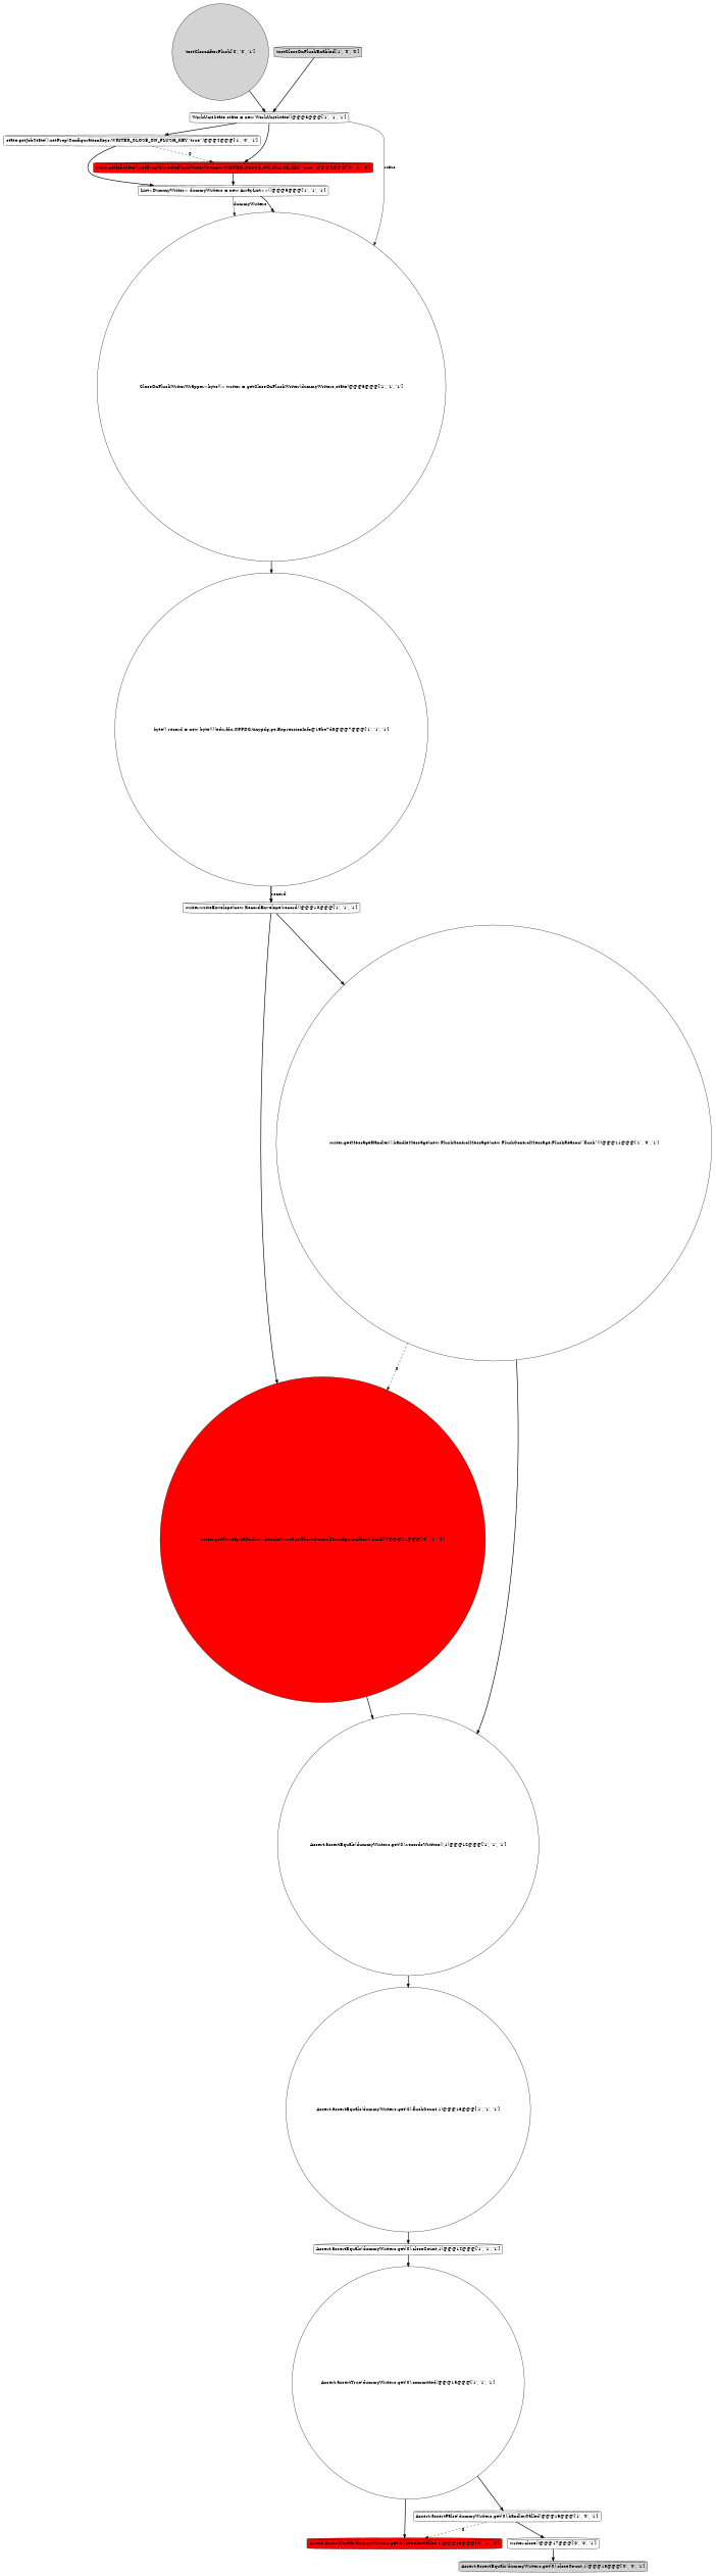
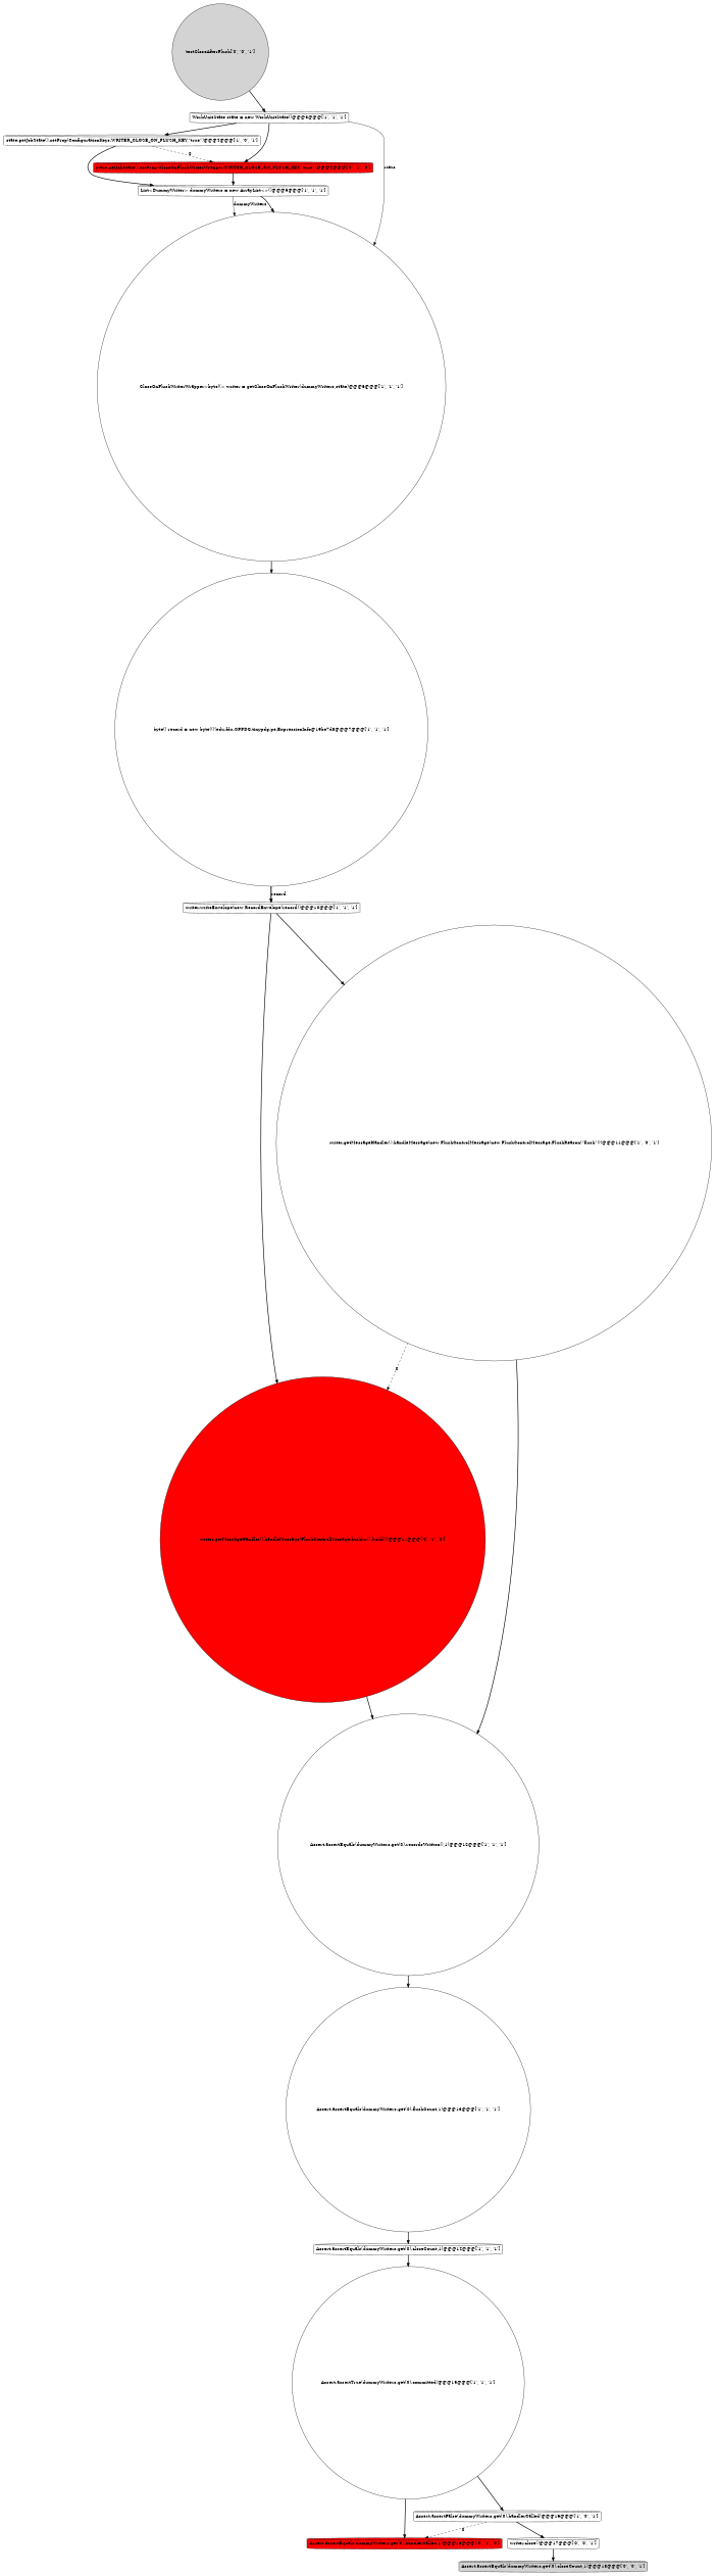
  digraph {
    node [fillcolor=white shape=cylinder style=filled]
    edge [style=bold]
    n1 [label="Assert.assertEquals(dummyWriters.get(0).closeCount,1)@@@14@@@['1', '1', '1']"]
    n2 [label="Assert.assertTrue(dummyWriters.get(0).committed)@@@15@@@['1', '1', '1']" shape=circle]
    n3 [fillcolor=red label="Assert.assertEquals(dummyWriters.get(0).handlerCalled,1)@@@16@@@['0', '1', '0']"]
    n4 [label="Assert.assertFalse(dummyWriters.get(0).handlerCalled)@@@16@@@['1', '0', '1']"]
    n5 [fillcolor=red label="writer.getMessageHandler().handleMessage(FlushControlMessage.builder().build())@@@11@@@['0', '1', '0']" shape=circle]
    n6 [label="Assert.assertEquals(dummyWriters.get(0).recordsWritten(),1)@@@12@@@['1', '1', '1']" shape=circle]
    n7 [label="Assert.assertEquals(dummyWriters.get(0).flushCount,1)@@@13@@@['1', '1', '1']" shape=circle]
    n8 [label="writer.close()@@@17@@@['0', '0', '1']"]
    n9 [fillcolor=lightgray label="Assert.assertEquals(dummyWriters.get(0).closeCount,1)@@@18@@@['0', '0', '1']"]
    n10 [label="state.getJobState().setProp(ConfigurationKeys.WRITER_CLOSE_ON_FLUSH_KEY,\"true\")@@@4@@@['1', '0', '1']"]
    n11 [label="List<DummyWriter> dummyWriters = new ArrayList<>()@@@5@@@['1', '1', '1']"]
    n12 [fillcolor=red label="state.getJobState().setProp(CloseOnFlushWriterWrapper.WRITER_CLOSE_ON_FLUSH_KEY,\"true\")@@@4@@@['0', '1', '0']"]
    n13 [label="CloseOnFlushWriterWrapper<byte((> writer = getCloseOnFlushWriter(dummyWriters,state)@@@6@@@['1', '1', '1']" shape=circle]
    n14 [label="WorkUnitState state = new WorkUnitState()@@@3@@@['1', '1', '1']"]
    n15 [label="byte(( record = new byte((((edu.fdu.CPPDG.tinypdg.pe.ExpressionInfo@19be7d8@@@7@@@['1', '1', '1']" shape=circle]
    n16 [label="writer.writeEnvelope(new RecordEnvelope(record))@@@10@@@['1', '1', '1']"]
    n17 [label="writer.getMessageHandler().handleMessage(new FlushControlMessage(new FlushControlMessage.FlushReason(\"flush\")))@@@11@@@['1', '0', '1']" shape=circle]
    n18 [fillcolor=lightgray label="testCloseAfterFlush['0', '0', '1']" shape=circle]
-   n19 [fillcolor=lightgray label="testCloseOnFlushEnabled['1', '0', '0']"]
    n1 -> n2
    n2 -> n3
    n2 -> n4
    n4 -> n3 [label=0 style=dashed]
    n4 -> n8
    n5 -> n6
    n6 -> n7
    n7 -> n1
    n8 -> n9
    n10 -> n11
    n10 -> n12 [label=0 style=dashed]
    n11 -> n13 [label=dummyWriters style=solid]
    n11 -> n13
    n12 -> n11
    n13 -> n15
    n14 -> n10
    n14 -> n12
    n14 -> n13 [label=state style=solid]
    n15 -> n16
    n15 -> n16 [label=record style=solid]
    n16 -> n5
    n16 -> n17
    n17 -> n5 [label=0 style=dashed]
    n17 -> n6
    n18 -> n14
-   n19 -> n14
  }
